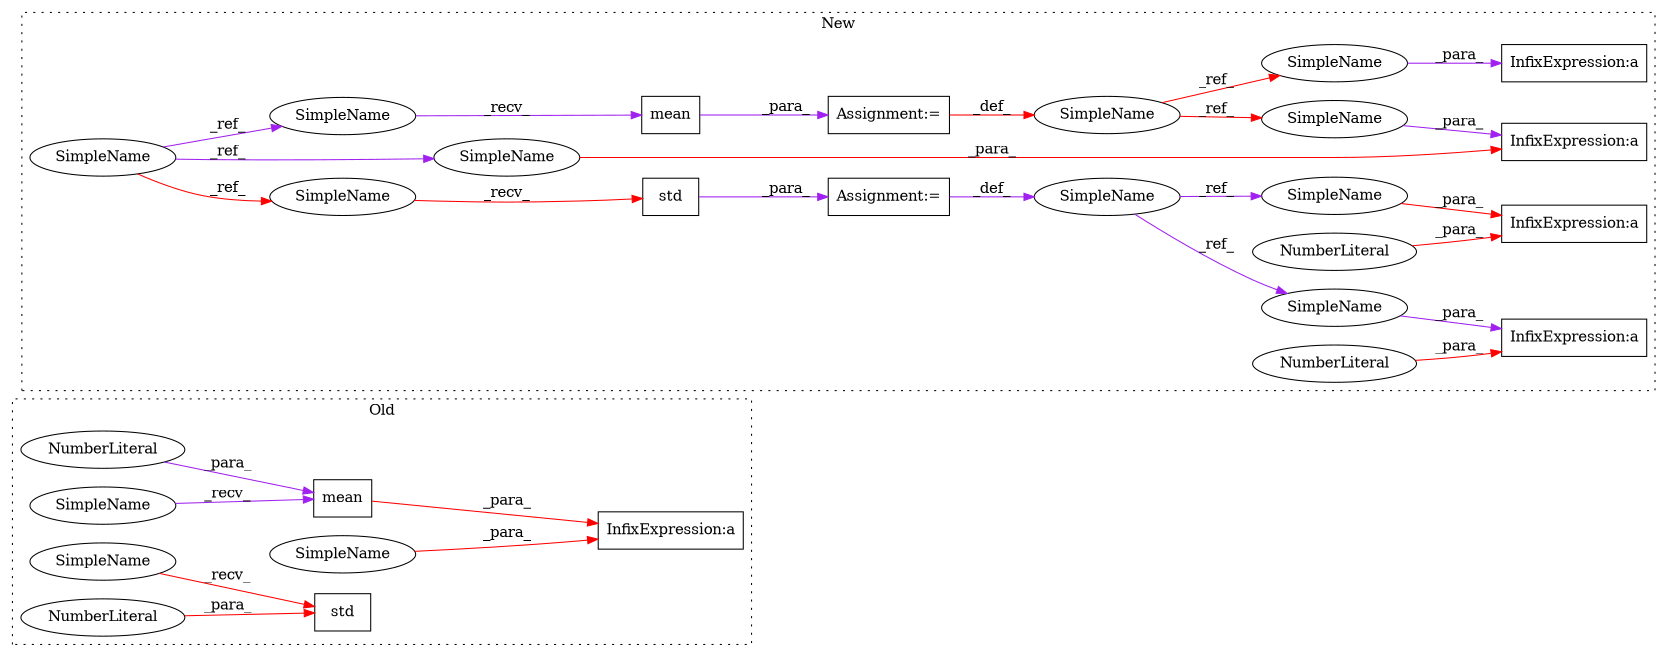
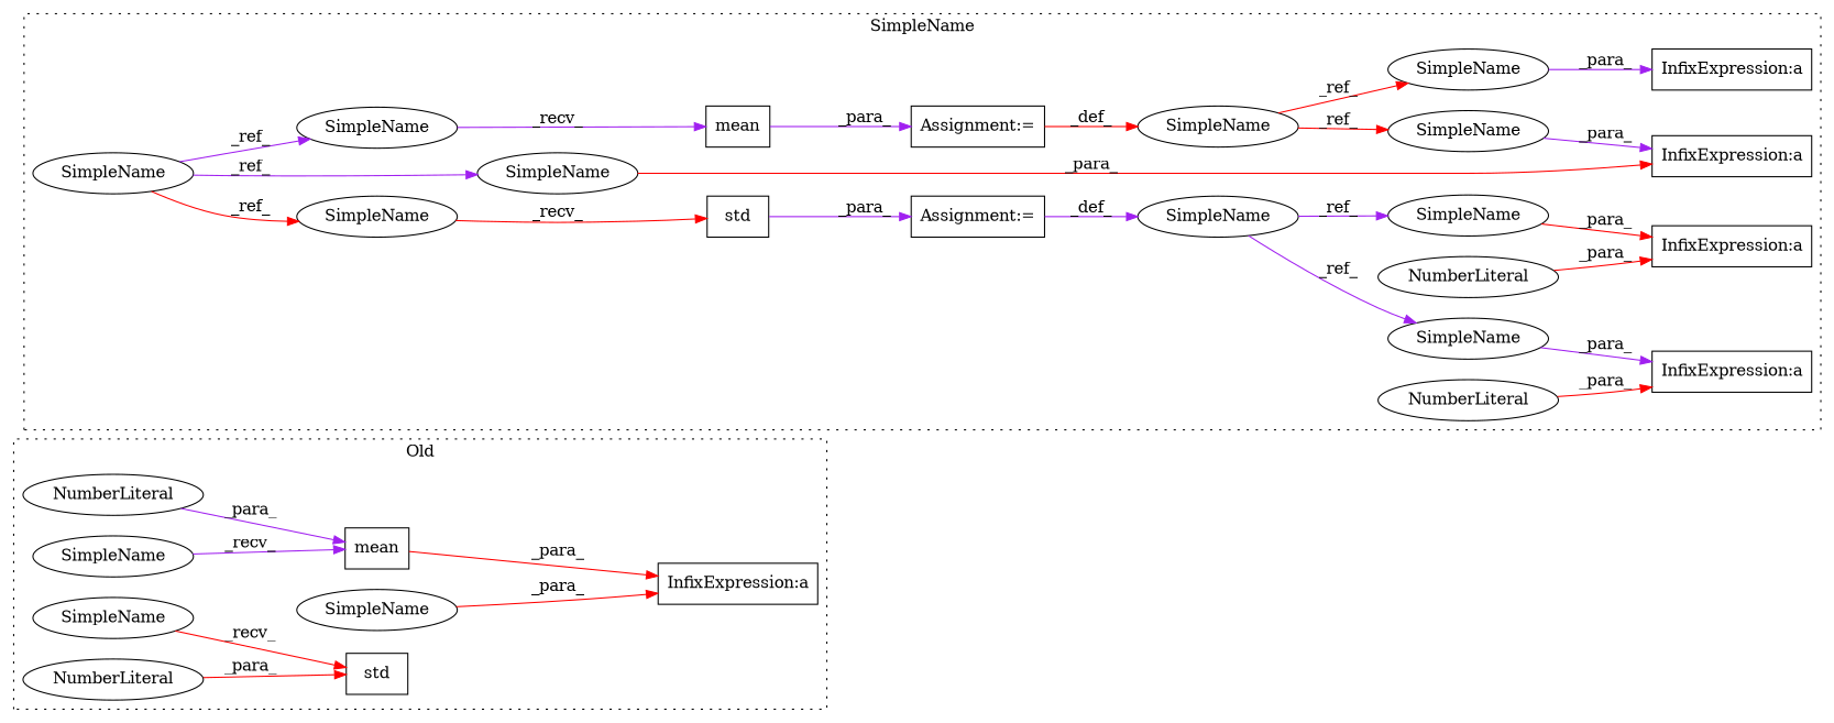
  digraph {
    rankdir=LR
    node [a=42 l=7 shape=ellipse]
    edge [color=red]
    n1 [a=32 l="5,1" label=mean s="2495,2501" shape=box]
    n2 [a=27 l=3 label="InfixExpression:a" s=2484 shape=box]
    n3 [a=32 l="4,1" label=std s="2515,2520" shape=box]
    n4 [a=34 l=1 label=NumberLiteral s=2500]
    n5 [a=34 l=1 label=NumberLiteral s=2519]
    n6 [label=SimpleName s=2487]
    n7 [label=SimpleName s=2477]
    n8 [label=SimpleName s=2507]
    n9 [a=32 l=5 label=std s=2563 shape=box]
    n10 [a=7 l=1 label="Assignment:=" s=2554 shape=box]
    n11 [a=27 l=3 label="InfixExpression:a" s=2682 shape=box]
    n12 [label=SimpleName s=2135]
    n13 [a=27 l=3 label="InfixExpression:a" s=2651 shape=box]
    n14 [a=32 l=6 label=mean s=2531 shape=box]
    n15 [a=27 l=3 label="InfixExpression:a" s=3126 shape=box]
    n16 [a=7 l=1 label="Assignment:=" s=2522 shape=box]
    n17 [a=27 l=3 label="InfixExpression:a" s=3157 shape=box]
    n18 [a=34 l=6 label=NumberLiteral s=3160]
    n19 [a=34 l=6 label=NumberLiteral s=2685]
    n20 [l=12 label=SimpleName s=2510]
    n21 [l=11 label=SimpleName s=2543]
    n22 [label=SimpleName s=2644]
    n23 [label=SimpleName s=2523]
    n24 [label=SimpleName s=2555]
    n25 [l=12 label=SimpleName s=2654]
    n26 [l=12 label=SimpleName s=3129]
    n27 [l=11 label=SimpleName s=2671]
    n28 [l=11 label=SimpleName s=3146]
    subgraph cluster_1 {
      label=Old
      style=dotted
      n1
      n2
      n3
      n4
      n5
      n6
      n7
      n8
    }
    subgraph cluster_2 {
-     label=New
+     label=SimpleName
      style=dotted
      n9
      n10
      n11
      n12
      n13
      n14
      n15
      n16
      n17
      n18
      n19
      n20
      n21
      n22
      n23
      n24
      n25
      n26
      n27
      n28
    }
    n1 -> n2 [label=_para_]
    n4 -> n1 [label=_para_ color=purple]
    n5 -> n3 [label=_para_]
    n6 -> n1 [label=_recv_ color=purple]
    n7 -> n2 [label=_para_]
    n8 -> n3 [label=_recv_]
    n9 -> n10 [label=_para_ color=purple]
    n10 -> n21 [label=_def_ color=purple]
    n12 -> n22 [label=_ref_ color=purple]
    n12 -> n23 [label=_ref_ color=purple]
    n12 -> n24 [label=_ref_]
    n14 -> n16 [label=_para_ color=purple]
    n16 -> n20 [label=_def_]
    n18 -> n17 [label=_para_]
    n19 -> n11 [label=_para_]
    n20 -> n25 [label=_ref_]
    n20 -> n26 [label=_ref_]
    n21 -> n27 [label=_ref_ color=purple]
    n21 -> n28 [label=_ref_ color=purple]
    n22 -> n13 [label=_para_]
    n23 -> n14 [label=_recv_ color=purple]
    n24 -> n9 [label=_recv_]
    n25 -> n13 [label=_para_ color=purple]
    n26 -> n15 [label=_para_ color=purple]
    n27 -> n11 [label=_para_ color=purple]
    n28 -> n17 [label=_para_]
  }
